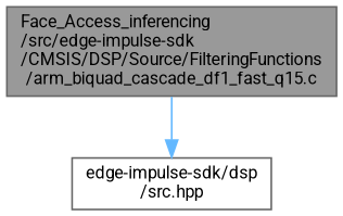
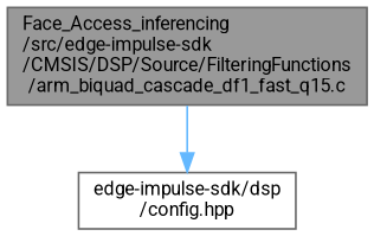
  digraph {
    fontname=Roboto
    node [fontname=Roboto fontsize=10 shape=box style=filled]
    n1 [color=gray40 fillcolor=grey60 fontcolor=black height=0.2 label="Face_Access_inferencing\l/src/edge-impulse-sdk\l/CMSIS/DSP/Source/FilteringFunctions\l/arm_biquad_cascade_df1_fast_q15.c" width=0.4]
-   n2 [color=grey40 fillcolor=white height=0.2 label="edge-impulse-sdk/dsp\l/src.hpp" width=0.4]
+   n2 [color=grey40 fillcolor=white height=0.2 label="edge-impulse-sdk/dsp\l/config.hpp" width=0.4]
    n1 -> n2 [color=steelblue1 fontname=Roboto fontsize=10 labelfontname=Helvetica labelfontsize=10 style=solid]
  }
